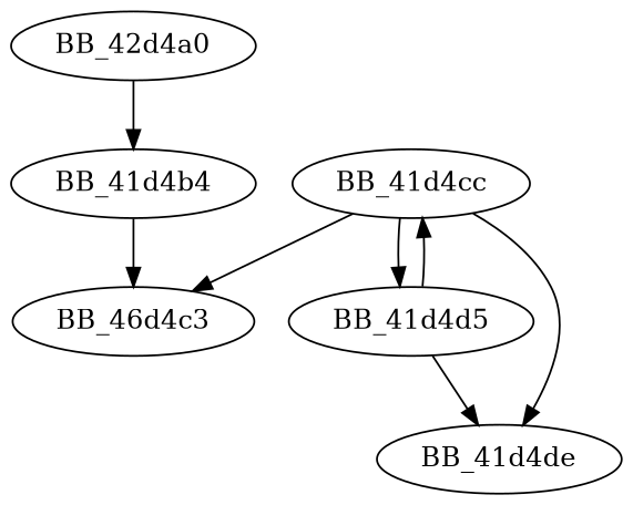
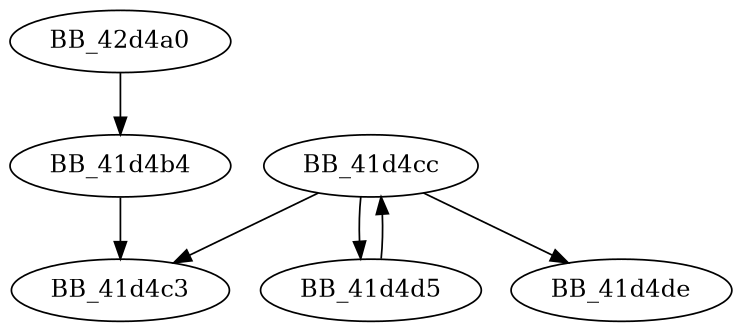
  digraph {
    n1 [label=BB_42d4a0]
    BB_41d4b4
-   BB_41d4c3 [label=BB_46d4c3]
+   BB_41d4c3
    BB_41d4cc
    BB_41d4d5
    BB_41d4de
    n1 -> BB_41d4b4
    BB_41d4b4 -> BB_41d4c3
    BB_41d4cc -> BB_41d4c3
    BB_41d4cc -> BB_41d4d5
    BB_41d4cc -> BB_41d4de
    BB_41d4d5 -> BB_41d4cc
-   BB_41d4d5 -> BB_41d4de
  }
